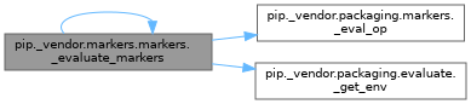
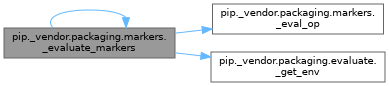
  digraph {
    rankdir=LR
    node [color=grey40 fillcolor=white fontname=Helvetica fontsize=10 shape=box style=filled]
    edge [color=steelblue1 fontname=Helvetica fontsize=10 labelfontname=Helvetica labelfontsize=10 style=solid]
-   n1 [color=gray40 fillcolor=grey60 fontcolor=black height=0.2 label="pip._vendor.markers.markers.\l_evaluate_markers" width=0.4]
+   n1 [color=gray40 fillcolor=grey60 fontcolor=black height=0.2 label="pip._vendor.packaging.markers.\l_evaluate_markers" width=0.4]
    n2 [height=0.2 label="pip._vendor.packaging.markers.\l_eval_op" width=0.4]
    n3 [height=0.2 label="pip._vendor.packaging.evaluate.\l_get_env" width=0.4]
    n1 -> n1
    n1 -> n2
    n1 -> n3
  }
